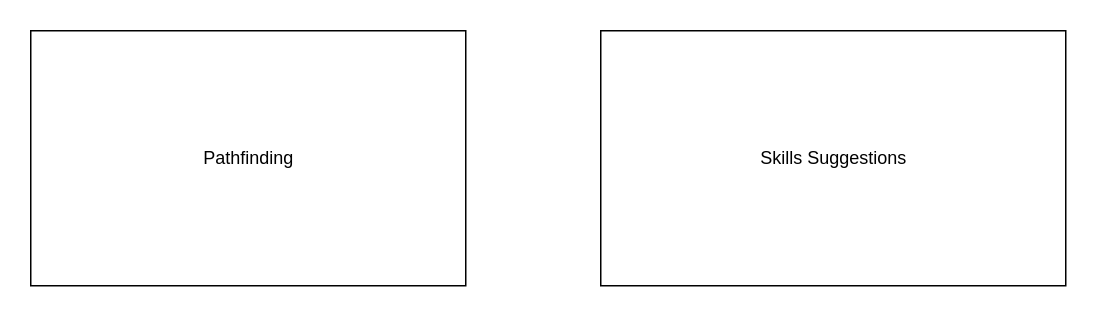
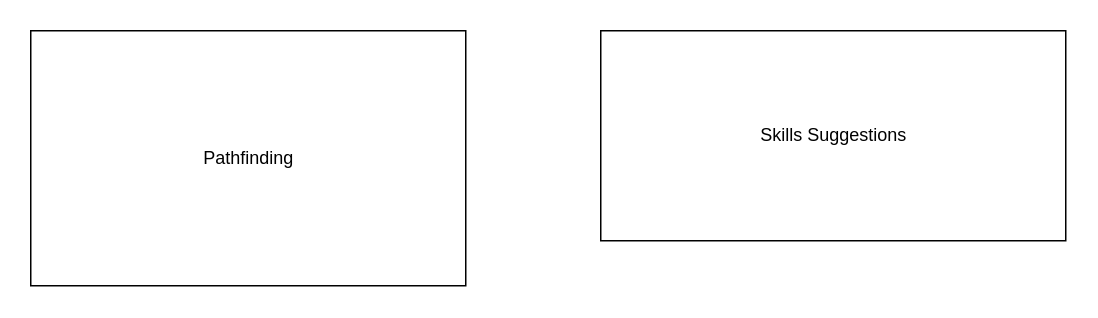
  <mxCell id="0" />
  <mxCell id="1" parent="0" />
  <mxCell id="2" value="Pathfinding" style="html=1;" vertex="1" parent="1"><mxGeometry x="20" y="20" width="290" height="170" as="geometry" /></mxCell>
- <mxCell id="3" value="Skills Suggestions" style="html=1;" vertex="1" parent="1"><mxGeometry x="400" y="20" width="310" height="170" as="geometry" /></mxCell>
+ <mxCell id="3" value="Skills Suggestions" style="html=1;" vertex="1" parent="1"><mxGeometry x="400" y="20" width="310" height="140" as="geometry" /></mxCell>
